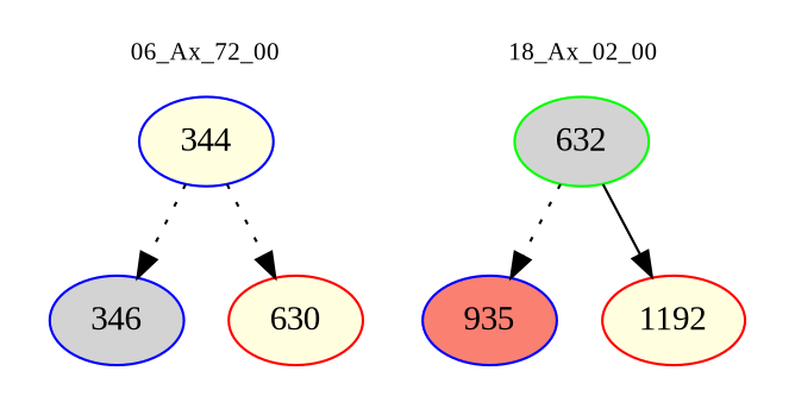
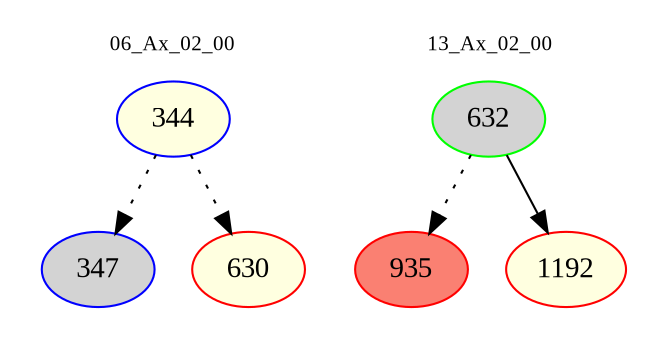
  digraph {
    fontname="Liberation Serif"
    node [color=blue fillcolor=lightyellow fontname="Liberation Serif" style=filled]
    edge [color=black fontname="Liberation Serif" style=dotted]
    n1 [label=344]
-   n2 [fillcolor=lightgrey label=346]
+   n2 [fillcolor=lightgrey label=347]
    n3 [color=red label=630]
    n4 [color=green fillcolor=lightgrey label=632]
-   n5 [fillcolor=salmon label=935]
+   n5 [color=red fillcolor=salmon label=935]
    n6 [color=red label=1192]
    subgraph cluster_1 {
      color=white
      fontsize=10
-     label="06_Ax_72_00"
+     label="06_Ax_02_00"
      n1
      n2
      n3
    }
    subgraph cluster_2 {
      color=white
      fontsize=10
-     label="18_Ax_02_00"
+     label="13_Ax_02_00"
      n4
      n5
      n6
    }
    n1 -> n2
    n1 -> n3
    n4 -> n5
    n4 -> n6 [style=solid]
  }
